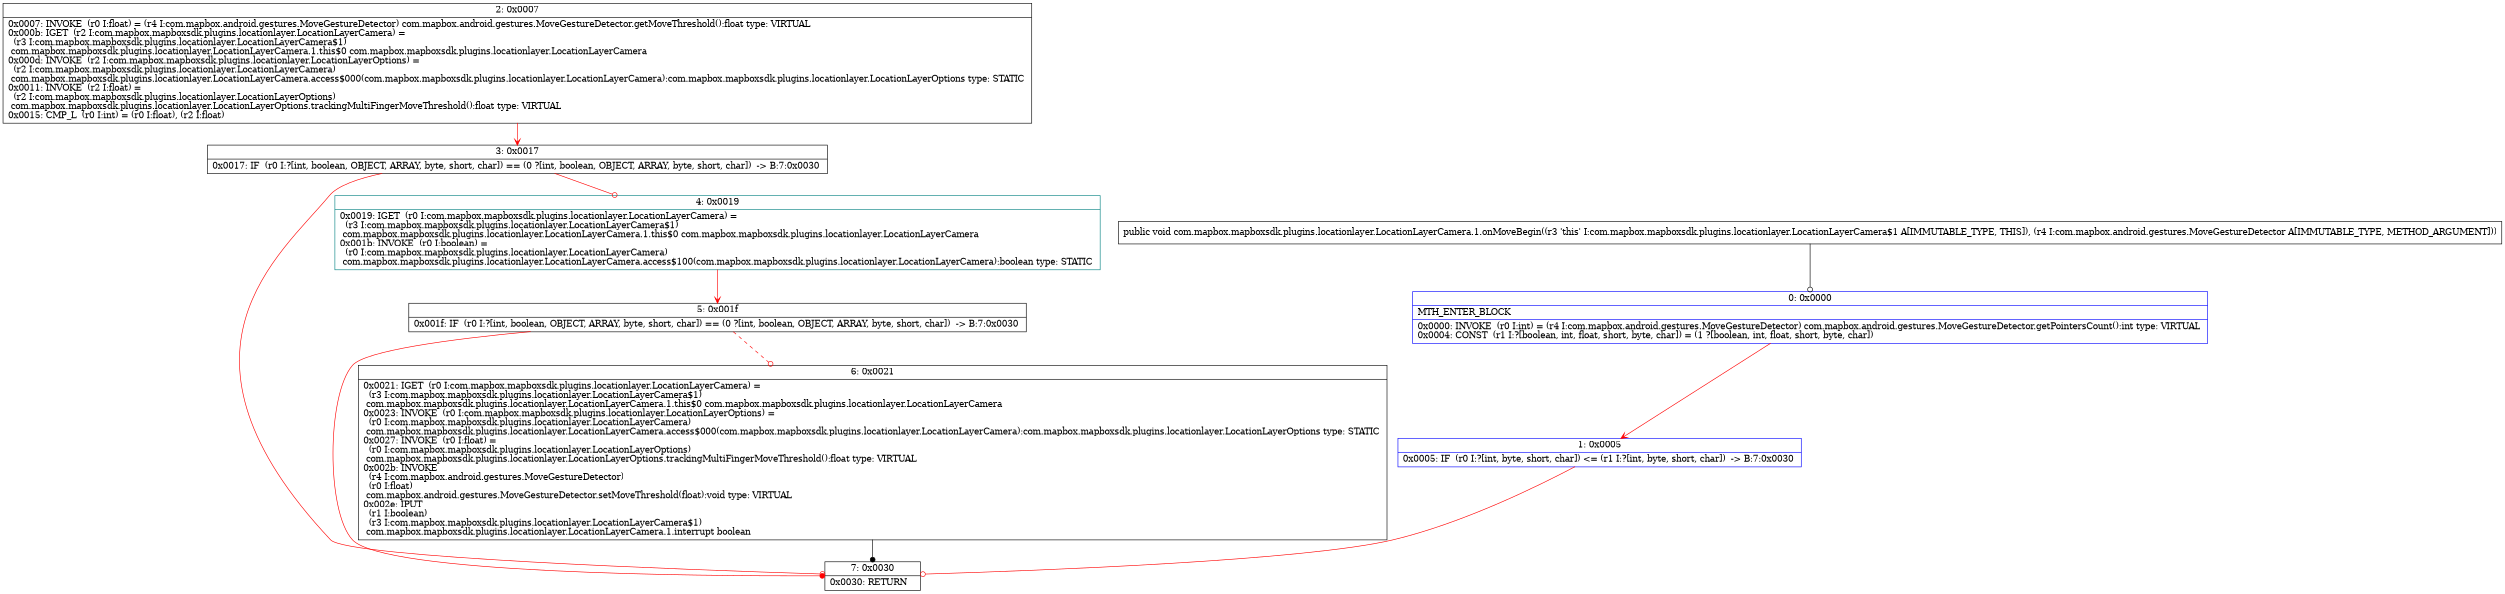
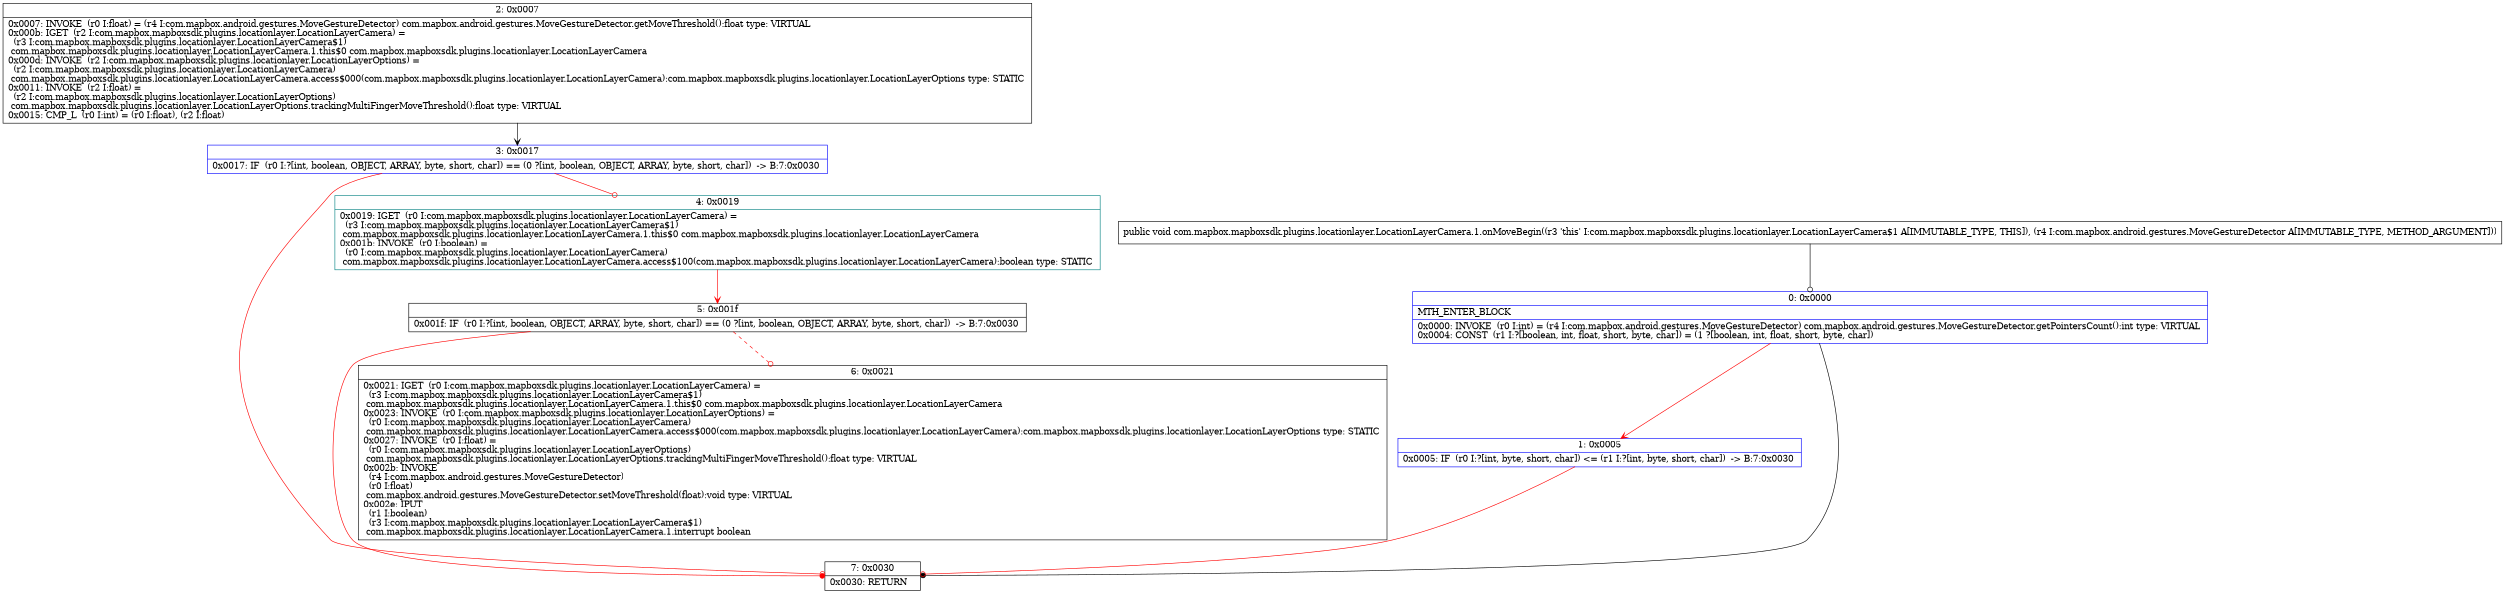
  digraph {
    node [color=black shape=record]
    edge [arrowhead=odot color=red]
    n1 [color=blue label="{0\:\ 0x0000|MTH_ENTER_BLOCK\l|0x0000: INVOKE  (r0 I:int) = (r4 I:com.mapbox.android.gestures.MoveGestureDetector) com.mapbox.android.gestures.MoveGestureDetector.getPointersCount():int type: VIRTUAL \l0x0004: CONST  (r1 I:?[boolean, int, float, short, byte, char]) = (1 ?[boolean, int, float, short, byte, char]) \l}"]
    n2 [color=blue label="{1\:\ 0x0005|0x0005: IF  (r0 I:?[int, byte, short, char]) \<= (r1 I:?[int, byte, short, char])  \-\> B:7:0x0030 \l}"]
    n3 [label="{7\:\ 0x0030|0x0030: RETURN   \l}"]
    n4 [label="{2\:\ 0x0007|0x0007: INVOKE  (r0 I:float) = (r4 I:com.mapbox.android.gestures.MoveGestureDetector) com.mapbox.android.gestures.MoveGestureDetector.getMoveThreshold():float type: VIRTUAL \l0x000b: IGET  (r2 I:com.mapbox.mapboxsdk.plugins.locationlayer.LocationLayerCamera) = \l  (r3 I:com.mapbox.mapboxsdk.plugins.locationlayer.LocationLayerCamera$1)\l com.mapbox.mapboxsdk.plugins.locationlayer.LocationLayerCamera.1.this$0 com.mapbox.mapboxsdk.plugins.locationlayer.LocationLayerCamera \l0x000d: INVOKE  (r2 I:com.mapbox.mapboxsdk.plugins.locationlayer.LocationLayerOptions) = \l  (r2 I:com.mapbox.mapboxsdk.plugins.locationlayer.LocationLayerCamera)\l com.mapbox.mapboxsdk.plugins.locationlayer.LocationLayerCamera.access$000(com.mapbox.mapboxsdk.plugins.locationlayer.LocationLayerCamera):com.mapbox.mapboxsdk.plugins.locationlayer.LocationLayerOptions type: STATIC \l0x0011: INVOKE  (r2 I:float) = \l  (r2 I:com.mapbox.mapboxsdk.plugins.locationlayer.LocationLayerOptions)\l com.mapbox.mapboxsdk.plugins.locationlayer.LocationLayerOptions.trackingMultiFingerMoveThreshold():float type: VIRTUAL \l0x0015: CMP_L  (r0 I:int) = (r0 I:float), (r2 I:float) \l}"]
-   n5 [label="{3\:\ 0x0017|0x0017: IF  (r0 I:?[int, boolean, OBJECT, ARRAY, byte, short, char]) == (0 ?[int, boolean, OBJECT, ARRAY, byte, short, char])  \-\> B:7:0x0030 \l}"]
+   n5 [color=blue label="{3\:\ 0x0017|0x0017: IF  (r0 I:?[int, boolean, OBJECT, ARRAY, byte, short, char]) == (0 ?[int, boolean, OBJECT, ARRAY, byte, short, char])  \-\> B:7:0x0030 \l}"]
    n6 [color=teal label="{4\:\ 0x0019|0x0019: IGET  (r0 I:com.mapbox.mapboxsdk.plugins.locationlayer.LocationLayerCamera) = \l  (r3 I:com.mapbox.mapboxsdk.plugins.locationlayer.LocationLayerCamera$1)\l com.mapbox.mapboxsdk.plugins.locationlayer.LocationLayerCamera.1.this$0 com.mapbox.mapboxsdk.plugins.locationlayer.LocationLayerCamera \l0x001b: INVOKE  (r0 I:boolean) = \l  (r0 I:com.mapbox.mapboxsdk.plugins.locationlayer.LocationLayerCamera)\l com.mapbox.mapboxsdk.plugins.locationlayer.LocationLayerCamera.access$100(com.mapbox.mapboxsdk.plugins.locationlayer.LocationLayerCamera):boolean type: STATIC \l}"]
    n7 [label="{5\:\ 0x001f|0x001f: IF  (r0 I:?[int, boolean, OBJECT, ARRAY, byte, short, char]) == (0 ?[int, boolean, OBJECT, ARRAY, byte, short, char])  \-\> B:7:0x0030 \l}"]
    n8 [label="{6\:\ 0x0021|0x0021: IGET  (r0 I:com.mapbox.mapboxsdk.plugins.locationlayer.LocationLayerCamera) = \l  (r3 I:com.mapbox.mapboxsdk.plugins.locationlayer.LocationLayerCamera$1)\l com.mapbox.mapboxsdk.plugins.locationlayer.LocationLayerCamera.1.this$0 com.mapbox.mapboxsdk.plugins.locationlayer.LocationLayerCamera \l0x0023: INVOKE  (r0 I:com.mapbox.mapboxsdk.plugins.locationlayer.LocationLayerOptions) = \l  (r0 I:com.mapbox.mapboxsdk.plugins.locationlayer.LocationLayerCamera)\l com.mapbox.mapboxsdk.plugins.locationlayer.LocationLayerCamera.access$000(com.mapbox.mapboxsdk.plugins.locationlayer.LocationLayerCamera):com.mapbox.mapboxsdk.plugins.locationlayer.LocationLayerOptions type: STATIC \l0x0027: INVOKE  (r0 I:float) = \l  (r0 I:com.mapbox.mapboxsdk.plugins.locationlayer.LocationLayerOptions)\l com.mapbox.mapboxsdk.plugins.locationlayer.LocationLayerOptions.trackingMultiFingerMoveThreshold():float type: VIRTUAL \l0x002b: INVOKE  \l  (r4 I:com.mapbox.android.gestures.MoveGestureDetector)\l  (r0 I:float)\l com.mapbox.android.gestures.MoveGestureDetector.setMoveThreshold(float):void type: VIRTUAL \l0x002e: IPUT  \l  (r1 I:boolean)\l  (r3 I:com.mapbox.mapboxsdk.plugins.locationlayer.LocationLayerCamera$1)\l com.mapbox.mapboxsdk.plugins.locationlayer.LocationLayerCamera.1.interrupt boolean \l}"]
    n9 [label="{public void com.mapbox.mapboxsdk.plugins.locationlayer.LocationLayerCamera.1.onMoveBegin((r3 'this' I:com.mapbox.mapboxsdk.plugins.locationlayer.LocationLayerCamera$1 A[IMMUTABLE_TYPE, THIS]), (r4 I:com.mapbox.android.gestures.MoveGestureDetector A[IMMUTABLE_TYPE, METHOD_ARGUMENT])) }"]
    n1 -> n2 [arrowhead=vee]
    n2 -> n3
-   n4 -> n5 [arrowhead=vee]
+   n4 -> n5 [arrowhead=vee color=black]
    n5 -> n3
    n5 -> n6 [style=solid]
    n6 -> n7 [arrowhead=vee]
    n7 -> n3 [arrowhead=dot]
    n7 -> n8 [style=dashed]
-   n8 -> n3 [arrowhead=dot color=black]
+   n1 -> n3 [arrowhead=dot color=black]
    n9 -> n1 [color=black]
  }
